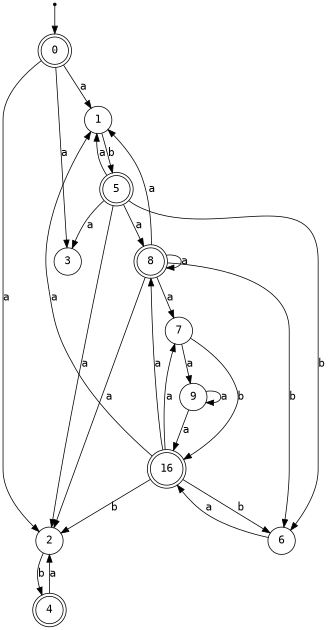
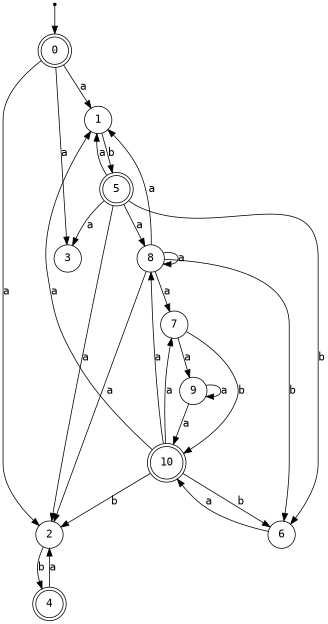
  digraph {
    fontname="DejaVu Sans Mono"
    rankdir=TB
    node [fontname="DejaVu Sans Mono" shape=circle]
    edge [fontname="DejaVu Sans Mono"]
    dummy0 [shape=point]
    0 [shape=doublecircle]
    1
    2
    3
    5 [shape=doublecircle]
    4 [shape=doublecircle]
    6
-   8 [shape=doublecircle]
-   10 [shape=doublecircle label=16]
+   8
+   10 [shape=doublecircle]
    7
    9
    dummy0 -> 0
    0 -> 1 [label=a]
    0 -> 2 [label=a]
    0 -> 3 [label=a]
    1 -> 5 [label=b]
    2 -> 4 [label=b]
    5 -> 1 [label=a]
    5 -> 2 [label=a]
    5 -> 3 [label=a]
    5 -> 6 [label=b]
    5 -> 8 [label=a]
    4 -> 2 [label=a]
    6 -> 10 [label=a]
    8 -> 1 [label=a]
    8 -> 2 [label=a]
    8 -> 6 [label=b]
    8 -> 8 [label=a]
    8 -> 7 [label=a]
    10 -> 1 [label=a]
    10 -> 2 [label=b]
    10 -> 6 [label=b]
    10 -> 8 [label=a]
    10 -> 7 [label=a]
    7 -> 10 [label=b]
    7 -> 9 [label=a]
    9 -> 10 [label=a]
    9 -> 9 [label=a]
  }
